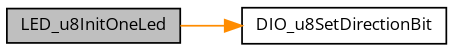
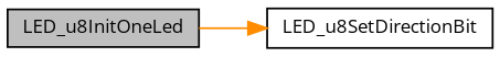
  digraph {
    rankdir=LR
    fontname="Open Sans"
    node [color=black fontname="Open Sans" fontsize=10 shape=record style=filled]
    n1 [fillcolor=grey75 fontcolor=black height=0.2 label=LED_u8InitOneLed width=0.4]
-   n2 [fillcolor=white height=0.2 label=DIO_u8SetDirectionBit width=0.4]
+   n2 [fillcolor=white height=0.2 label=LED_u8SetDirectionBit width=0.4]
    n1 -> n2 [color=darkorange fontname="Open Sans" fontsize=10 labelfontname=Helvetica labelfontsize=10 style=solid]
  }
